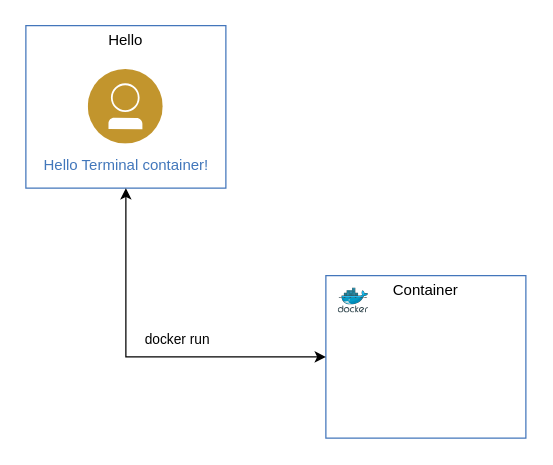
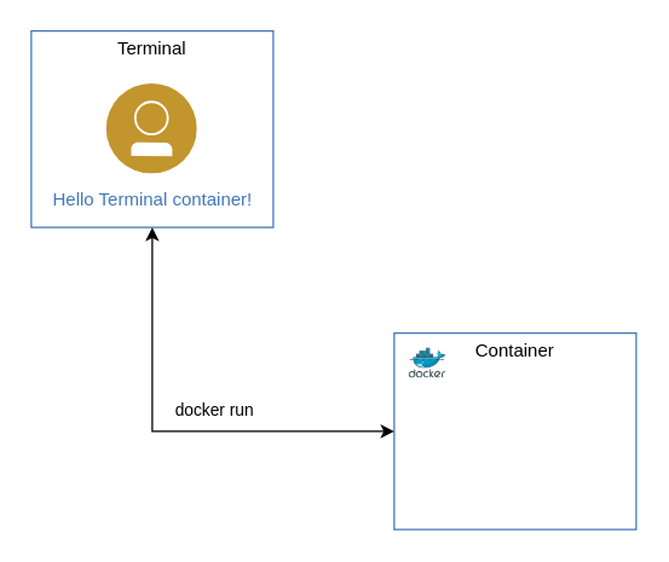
  <mxCell id="0" />
  <mxCell id="1" parent="0" />
  <mxCell id="2" value="" style="group" parent="1" vertex="1" connectable="0"><mxGeometry x="20" y="20" width="160" height="130" as="geometry" /></mxCell>
- <mxCell id="3" value="Hello" style="fontStyle=0;verticalAlign=top;align=center;spacingTop=-2;fillColor=none;rounded=0;whiteSpace=wrap;html=1;strokeColor=#4376BB;strokeWidth=1;dashed=0;container=1;collapsible=0;expand=0;recursiveResize=0;" parent="2" vertex="1"><mxGeometry width="160" height="130" as="geometry" /></mxCell>
+ <mxCell id="3" value="Terminal" style="fontStyle=0;verticalAlign=top;align=center;spacingTop=-2;fillColor=none;rounded=0;whiteSpace=wrap;html=1;strokeColor=#4376BB;strokeWidth=1;dashed=0;container=1;collapsible=0;expand=0;recursiveResize=0;" parent="2" vertex="1"><mxGeometry width="160" height="130" as="geometry" /></mxCell>
  <mxCell id="4" value="Hello Terminal container!" style="aspect=fixed;perimeter=ellipsePerimeter;html=1;align=center;shadow=0;dashed=0;fontColor=#4277BB;labelBackgroundColor=#ffffff;fontSize=12;spacingTop=3;image;image=img/lib/ibm/users/user.svg;" vertex="1" parent="3"><mxGeometry x="50" y="35" width="60" height="60" as="geometry" /></mxCell>
  <mxCell id="5" value="" style="group" parent="1" vertex="1" connectable="0"><mxGeometry x="260" y="220" width="160" height="130" as="geometry" /></mxCell>
  <mxCell id="6" value="" style="group" parent="5" vertex="1" connectable="0"><mxGeometry width="160" height="130" as="geometry" /></mxCell>
  <mxCell id="7" value="Container" style="fontStyle=0;verticalAlign=top;align=center;spacingTop=-2;fillColor=none;rounded=0;whiteSpace=wrap;html=1;strokeColor=#4376BB;strokeWidth=1;dashed=0;container=1;collapsible=0;expand=0;recursiveResize=0;" parent="6" vertex="1"><mxGeometry width="160" height="130" as="geometry" /></mxCell>
  <mxCell id="8" value="" style="aspect=fixed;html=1;points=[];align=center;image;fontSize=12;image=img/lib/mscae/Docker.svg;" parent="7" vertex="1"><mxGeometry x="10" y="10" width="24.39" height="20" as="geometry" /></mxCell>
  <mxCell id="9" value="" style="shape=image;verticalLabelPosition=bottom;labelBackgroundColor=#ffffff;verticalAlign=top;aspect=fixed;imageAspect=0;image=https://www.flaticon.com/svg/static/icons/svg/28/28778.svg;" vertex="1" parent="7"><mxGeometry x="126" y="7" width="30" height="30" as="geometry" /></mxCell>
  <mxCell id="10" value="" style="edgeStyle=elbowEdgeStyle;rounded=0;elbow=vertical;html=1;labelBackgroundColor=#ffffff;startArrow=classic;startFill=1;startSize=6;endArrow=classic;endFill=1;endSize=6;jettySize=auto;orthogonalLoop=1;strokeWidth=1;fontSize=14;entryX=0.5;entryY=1;entryDx=0;entryDy=0;exitX=0;exitY=0.5;exitDx=0;exitDy=0;" parent="1" source="7" target="3" edge="1"><mxGeometry width="60" height="60" relative="1" as="geometry"><mxPoint x="140" y="250" as="sourcePoint" /><mxPoint x="200" y="190" as="targetPoint" /><Array as="points"><mxPoint x="180" y="285" /></Array></mxGeometry></mxCell>
  <mxCell id="11" value="docker run" style="edgeLabel;html=1;align=center;verticalAlign=middle;resizable=0;points=[];" vertex="1" connectable="0" parent="10"><mxGeometry x="-0.268" y="1" relative="1" as="geometry"><mxPoint x="-12" y="-16" as="offset" /></mxGeometry></mxCell>
